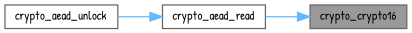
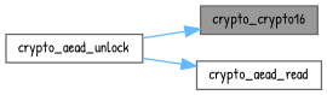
  digraph {
    fontname="Patrick Hand"
    rankdir=RL
    node [color=grey40 fillcolor=white fontname="Patrick Hand" fontsize=10 shape=box style=filled]
    edge [color=steelblue1 dir=back fontname="Patrick Hand" fontsize=10 labelfontname=Helvetica labelfontsize=10 style=solid]
    n1 [color=gray40 fillcolor=grey60 fontcolor=black height=0.2 label=crypto_crypto16 width=0.4]
    n2 [height=0.2 label=crypto_aead_read width=0.4]
    n3 [height=0.2 label=crypto_aead_unlock width=0.4]
-   n1 -> n2
+   n1 -> n3
    n2 -> n3
  }
